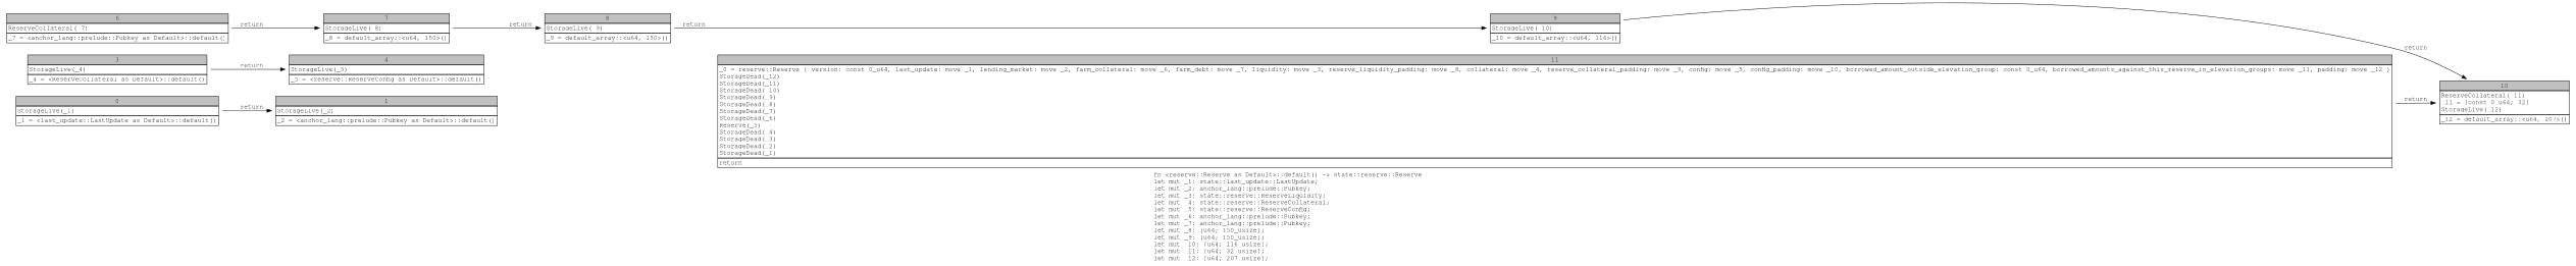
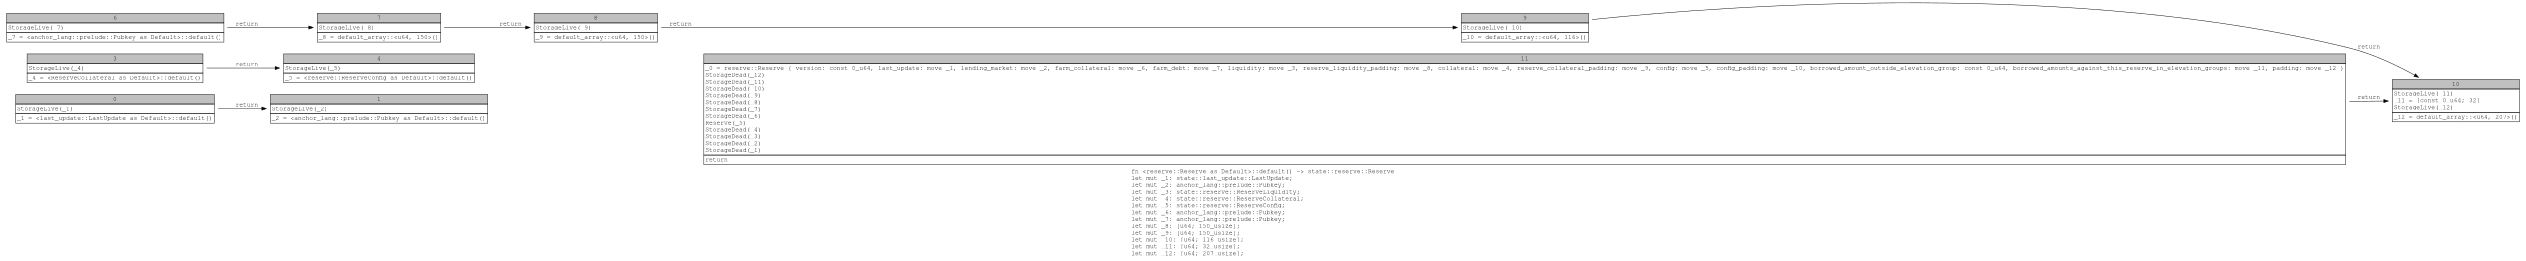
  digraph {
    fontname="Courier, monospace"
    label=<fn &lt;reserve::Reserve as Default&gt;::default() -&gt; state::reserve::Reserve<br align="left"/>let mut _1: state::last_update::LastUpdate;<br align="left"/>let mut _2: anchor_lang::prelude::Pubkey;<br align="left"/>let mut _3: state::reserve::ReserveLiquidity;<br align="left"/>let mut _4: state::reserve::ReserveCollateral;<br align="left"/>let mut _5: state::reserve::ReserveConfig;<br align="left"/>let mut _6: anchor_lang::prelude::Pubkey;<br align="left"/>let mut _7: anchor_lang::prelude::Pubkey;<br align="left"/>let mut _8: [u64; 150_usize];<br align="left"/>let mut _9: [u64; 150_usize];<br align="left"/>let mut _10: [u64; 116_usize];<br align="left"/>let mut _11: [u64; 32_usize];<br align="left"/>let mut _12: [u64; 207_usize];<br align="left"/>>
    rankdir=LR
    node [fontname="Courier, monospace" shape=none]
    edge [fontname="Courier, monospace"]
    n1 [label=<<table border="0" cellborder="1" cellspacing="0"><tr><td bgcolor="gray" align="center" colspan="1">0</td></tr><tr><td align="left" balign="left">StorageLive(_1)<br/></td></tr><tr><td align="left">_1 = &lt;last_update::LastUpdate as Default&gt;::default()</td></tr></table>>]
    n2 [label=<<table border="0" cellborder="1" cellspacing="0"><tr><td bgcolor="gray" align="center" colspan="1">1</td></tr><tr><td align="left" balign="left">StorageLive(_2)<br/></td></tr><tr><td align="left">_2 = &lt;anchor_lang::prelude::Pubkey as Default&gt;::default()</td></tr></table>>]
    n3 [label=<<table border="0" cellborder="1" cellspacing="0"><tr><td bgcolor="gray" align="center" colspan="1">3</td></tr><tr><td align="left" balign="left">StorageLive(_4)<br/></td></tr><tr><td align="left">_4 = &lt;ReserveCollateral as Default&gt;::default()</td></tr></table>>]
    n4 [label=<<table border="0" cellborder="1" cellspacing="0"><tr><td bgcolor="gray" align="center" colspan="1">4</td></tr><tr><td align="left" balign="left">StorageLive(_5)<br/></td></tr><tr><td align="left">_5 = &lt;reserve::ReserveConfig as Default&gt;::default()</td></tr></table>>]
-   n5 [label=<<table border="0" cellborder="1" cellspacing="0"><tr><td bgcolor="gray" align="center" colspan="1">6</td></tr><tr><td align="left" balign="left">ReserveCollateral(_7)<br/></td></tr><tr><td align="left">_7 = &lt;anchor_lang::prelude::Pubkey as Default&gt;::default()</td></tr></table>>]
+   n5 [label=<<table border="0" cellborder="1" cellspacing="0"><tr><td bgcolor="gray" align="center" colspan="1">6</td></tr><tr><td align="left" balign="left">StorageLive(_7)<br/></td></tr><tr><td align="left">_7 = &lt;anchor_lang::prelude::Pubkey as Default&gt;::default()</td></tr></table>>]
    n6 [label=<<table border="0" cellborder="1" cellspacing="0"><tr><td bgcolor="gray" align="center" colspan="1">7</td></tr><tr><td align="left" balign="left">StorageLive(_8)<br/></td></tr><tr><td align="left">_8 = default_array::&lt;u64, 150&gt;()</td></tr></table>>]
    n7 [label=<<table border="0" cellborder="1" cellspacing="0"><tr><td bgcolor="gray" align="center" colspan="1">8</td></tr><tr><td align="left" balign="left">StorageLive(_9)<br/></td></tr><tr><td align="left">_9 = default_array::&lt;u64, 150&gt;()</td></tr></table>>]
    n8 [label=<<table border="0" cellborder="1" cellspacing="0"><tr><td bgcolor="gray" align="center" colspan="1">9</td></tr><tr><td align="left" balign="left">StorageLive(_10)<br/></td></tr><tr><td align="left">_10 = default_array::&lt;u64, 116&gt;()</td></tr></table>>]
-   n9 [label=<<table border="0" cellborder="1" cellspacing="0"><tr><td bgcolor="gray" align="center" colspan="1">10</td></tr><tr><td align="left" balign="left">ReserveCollateral(_11)<br/>_11 = [const 0_u64; 32]<br/>StorageLive(_12)<br/></td></tr><tr><td align="left">_12 = default_array::&lt;u64, 207&gt;()</td></tr></table>>]
+   n9 [label=<<table border="0" cellborder="1" cellspacing="0"><tr><td bgcolor="gray" align="center" colspan="1">10</td></tr><tr><td align="left" balign="left">StorageLive(_11)<br/>_11 = [const 0_u64; 32]<br/>StorageLive(_12)<br/></td></tr><tr><td align="left">_12 = default_array::&lt;u64, 207&gt;()</td></tr></table>>]
    n10 [label=<<table border="0" cellborder="1" cellspacing="0"><tr><td bgcolor="gray" align="center" colspan="1">11</td></tr><tr><td align="left" balign="left">_0 = reserve::Reserve { version: const 0_u64, last_update: move _1, lending_market: move _2, farm_collateral: move _6, farm_debt: move _7, liquidity: move _3, reserve_liquidity_padding: move _8, collateral: move _4, reserve_collateral_padding: move _9, config: move _5, config_padding: move _10, borrowed_amount_outside_elevation_group: const 0_u64, borrowed_amounts_against_this_reserve_in_elevation_groups: move _11, padding: move _12 }<br/>StorageDead(_12)<br/>StorageDead(_11)<br/>StorageDead(_10)<br/>StorageDead(_9)<br/>StorageDead(_8)<br/>StorageDead(_7)<br/>StorageDead(_6)<br/>Reserve(_5)<br/>StorageDead(_4)<br/>StorageDead(_3)<br/>StorageDead(_2)<br/>StorageDead(_1)<br/></td></tr><tr><td align="left">return</td></tr></table>>]
    n1 -> n2 [label=return]
    n3 -> n4 [label=return]
    n5 -> n6 [label=return]
    n6 -> n7 [label=return]
    n7 -> n8 [label=return]
    n8 -> n9 [label=return]
    n10 -> n9 [label=return]
  }
